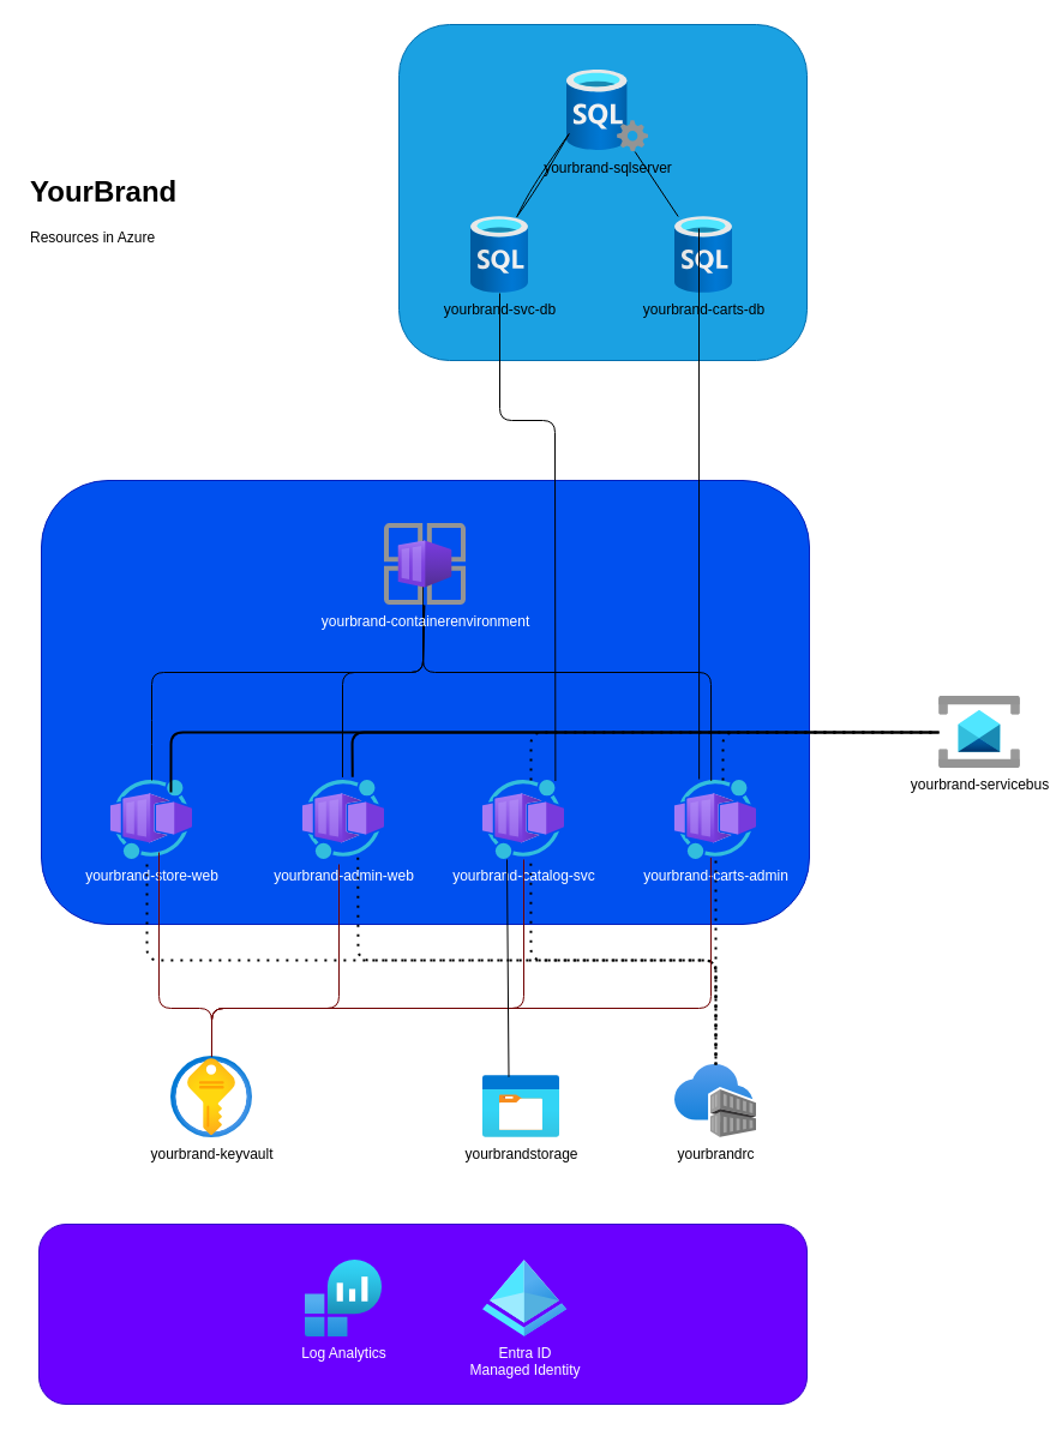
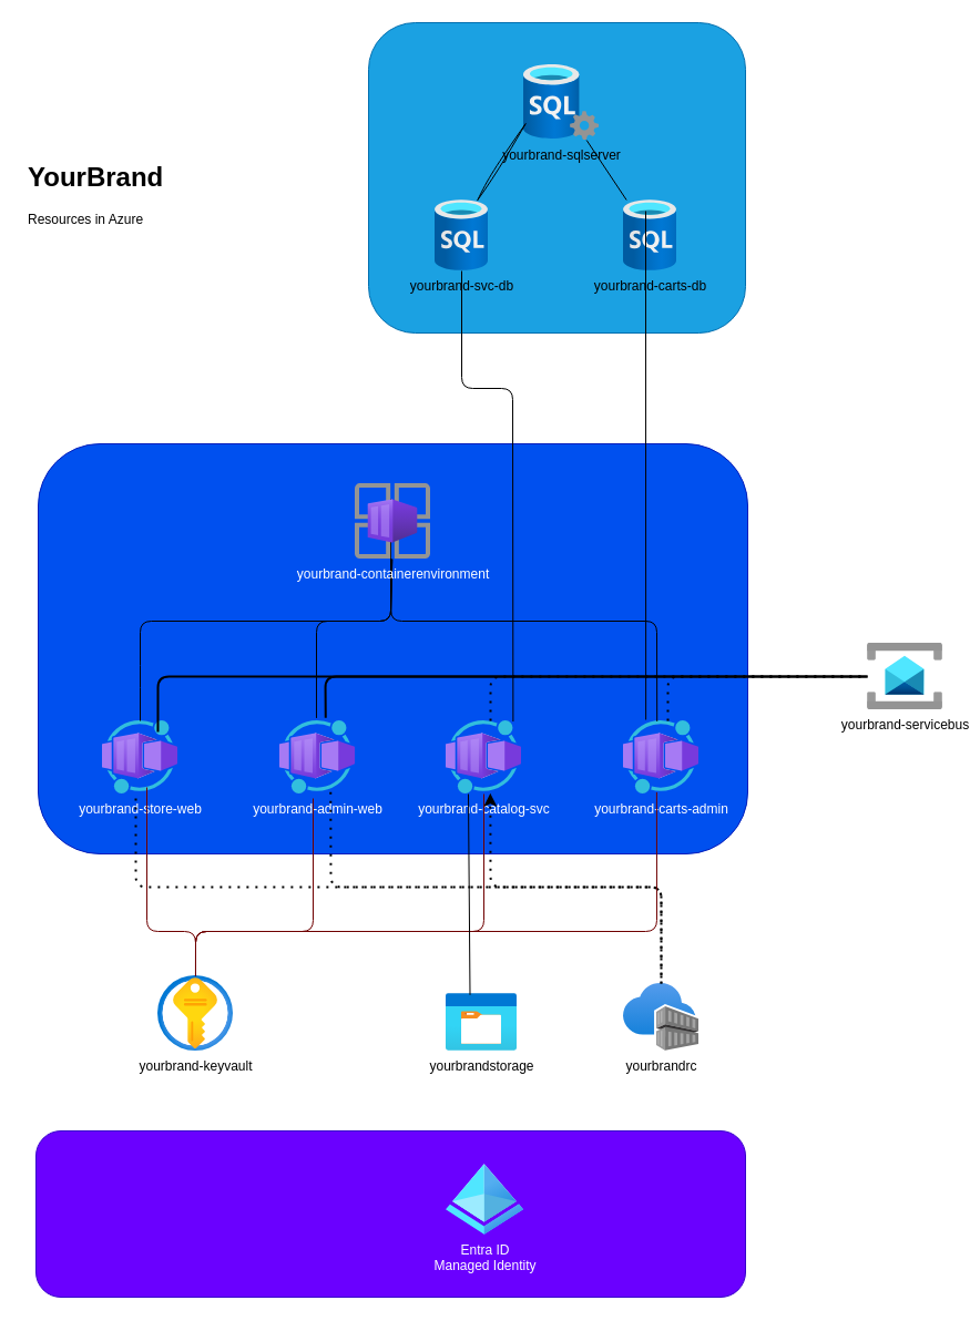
  <mxCell id="0" />
  <mxCell id="1" parent="0" />
  <mxCell id="2" value="" style="rounded=1;whiteSpace=wrap;html=1;labelBackgroundColor=none;fillColor=#6a00ff;strokeColor=#3700CC;fontColor=#ffffff;" parent="1" vertex="1"><mxGeometry x="32" y="1020" width="640" height="150" as="geometry" /></mxCell>
  <mxCell id="3" value="" style="rounded=1;whiteSpace=wrap;html=1;labelBackgroundColor=none;fillColor=#1ba1e2;strokeColor=#006EAF;fontColor=#ffffff;" parent="1" vertex="1"><mxGeometry x="332" y="20" width="340" height="280" as="geometry" /></mxCell>
  <mxCell id="4" value="" style="rounded=1;whiteSpace=wrap;html=1;labelBackgroundColor=none;fillColor=#0050ef;strokeColor=#001DBC;fontColor=#ffffff;" parent="1" vertex="1"><mxGeometry x="34" y="400" width="640" height="370" as="geometry" /></mxCell>
  <mxCell id="5" value="yourbrandrc" style="image;aspect=fixed;html=1;points=[];align=center;fontSize=12;image=img/lib/azure2/containers/Container_Registries.svg;hachureGap=4;fontFamily=Helvetica;labelBackgroundColor=none;" parent="1" vertex="1"><mxGeometry x="562" y="887" width="68" height="61" as="geometry" /></mxCell>
  <mxCell id="6" value="yourbrand-sqlserver" style="image;aspect=fixed;html=1;points=[];align=center;fontSize=12;image=img/lib/azure2/databases/SQL_Server.svg;hachureGap=4;fontFamily=Helvetica;labelBorderColor=none;labelPosition=center;verticalLabelPosition=bottom;verticalAlign=top;labelBackgroundColor=none;" parent="1" vertex="1"><mxGeometry x="472" y="58" width="68" height="68" as="geometry" /></mxCell>
  <mxCell id="7" value="yourbrand-svc-db" style="image;aspect=fixed;html=1;points=[];align=center;fontSize=12;image=img/lib/azure2/databases/SQL_Database.svg;hachureGap=4;fontFamily=Helvetica;labelBackgroundColor=none;" parent="1" vertex="1"><mxGeometry x="392" y="180" width="48" height="64" as="geometry" /></mxCell>
  <mxCell id="8" value="yourbrand-carts-db" style="image;aspect=fixed;html=1;points=[];align=center;fontSize=12;image=img/lib/azure2/databases/SQL_Database.svg;hachureGap=4;fontFamily=Helvetica;labelBackgroundColor=none;" parent="1" vertex="1"><mxGeometry x="562" y="180" width="48" height="64" as="geometry" /></mxCell>
  <mxCell id="9" value="yourbrand-keyvault" style="image;aspect=fixed;html=1;points=[];align=center;fontSize=12;image=img/lib/azure2/security/Key_Vaults.svg;hachureGap=4;fontFamily=Helvetica;labelBackgroundColor=none;" parent="1" vertex="1"><mxGeometry x="142" y="880" width="68" height="68" as="geometry" /></mxCell>
  <mxCell id="10" value="yourbrand-catalog-svc" style="image;aspect=fixed;html=1;points=[];align=center;fontSize=12;image=img/lib/azure2/other/Worker_Container_App.svg;hachureGap=4;fontFamily=Helvetica;labelBackgroundColor=none;fontColor=#FFFFFF;" parent="1" vertex="1"><mxGeometry x="402" y="650" width="68" height="66" as="geometry" /></mxCell>
  <mxCell id="11" value="yourbrand-carts-admin" style="image;aspect=fixed;html=1;points=[];align=center;fontSize=12;image=img/lib/azure2/other/Worker_Container_App.svg;hachureGap=4;fontFamily=Helvetica;labelBackgroundColor=none;fontColor=#FFFFFF;" parent="1" vertex="1"><mxGeometry x="562" y="650" width="68" height="66" as="geometry" /></mxCell>
  <mxCell id="12" value="yourbrand-store-web" style="image;aspect=fixed;html=1;points=[];align=center;fontSize=12;image=img/lib/azure2/other/Worker_Container_App.svg;hachureGap=4;fontFamily=Helvetica;labelBackgroundColor=none;fontColor=#FFFFFF;" parent="1" vertex="1"><mxGeometry x="92" y="650" width="68" height="66" as="geometry" /></mxCell>
  <mxCell id="13" value="yourbrand-admin-web" style="image;aspect=fixed;html=1;points=[];align=center;fontSize=12;image=img/lib/azure2/other/Worker_Container_App.svg;hachureGap=4;fontFamily=Helvetica;labelBackgroundColor=none;fontColor=#FFFFFF;" parent="1" vertex="1"><mxGeometry x="252" y="650" width="68" height="66" as="geometry" /></mxCell>
  <mxCell id="14" value="" style="endArrow=none;html=1;hachureGap=4;fontFamily=Helvetica;fontSize=16;rounded=1;endFill=0;startArrow=none;" parent="1" source="12" edge="1"><mxGeometry width="50" height="50" relative="1" as="geometry"><mxPoint x="396.65" y="630.6" as="sourcePoint" /><mxPoint x="352" y="450" as="targetPoint" /><Array as="points"><mxPoint x="126" y="610" /><mxPoint x="126" y="560" /><mxPoint x="352" y="560" /></Array></mxGeometry></mxCell>
  <mxCell id="15" value="" style="endArrow=none;html=1;hachureGap=4;fontFamily=Helvetica;fontSize=16;exitX=0.485;exitY=-0.039;exitDx=0;exitDy=0;exitPerimeter=0;rounded=1;endFill=0;" parent="1" source="13" target="36" edge="1"><mxGeometry width="50" height="50" relative="1" as="geometry"><mxPoint x="352" y="660" as="sourcePoint" /><mxPoint x="352" y="340" as="targetPoint" /><Array as="points"><mxPoint x="285" y="560" /><mxPoint x="352" y="560" /></Array></mxGeometry></mxCell>
  <mxCell id="16" value="" style="endArrow=none;html=1;rounded=0;hachureGap=4;fontFamily=Architects Daughter;fontSource=https%3A%2F%2Ffonts.googleapis.com%2Fcss%3Ffamily%3DArchitects%2BDaughter;fontSize=16;endFill=0;" parent="1" source="8" target="6" edge="1"><mxGeometry width="50" height="50" relative="1" as="geometry"><mxPoint x="692" y="280" as="sourcePoint" /><mxPoint x="742" y="230" as="targetPoint" /></mxGeometry></mxCell>
  <mxCell id="17" value="Entra ID&lt;br&gt;Managed Identity" style="aspect=fixed;html=1;points=[];align=center;image;fontSize=12;image=img/lib/azure2/identity/Azure_Active_Directory.svg;labelBackgroundColor=none;fontColor=#FFFFFF;" parent="1" vertex="1"><mxGeometry x="402" y="1050" width="70" height="64" as="geometry" /></mxCell>
  <mxCell id="18" value="" style="endArrow=none;html=1;rounded=0;sketch=1;hachureGap=4;jiggle=2;curveFitting=1;fontFamily=Architects Daughter;fontSource=https%3A%2F%2Ffonts.googleapis.com%2Fcss%3Ffamily%3DArchitects%2BDaughter;fontSize=16;entryX=0.022;entryY=0.785;entryDx=0;entryDy=0;entryPerimeter=0;exitX=0.801;exitY=-0.002;exitDx=0;exitDy=0;exitPerimeter=0;endFill=0;" parent="1" source="7" target="6" edge="1"><mxGeometry width="50" height="50" relative="1" as="geometry"><mxPoint x="446.842" y="230" as="sourcePoint" /><mxPoint x="511.992" y="129.972" as="targetPoint" /></mxGeometry></mxCell>
  <mxCell id="19" value="yourbrand-servicebus" style="aspect=fixed;html=1;points=[];align=center;image;fontSize=12;image=img/lib/azure2/integration/Service_Bus.svg;labelBackgroundColor=none;" parent="1" vertex="1"><mxGeometry x="782" y="580" width="68" height="60" as="geometry" /></mxCell>
  <mxCell id="20" value="yourbrandstorage" style="aspect=fixed;html=1;points=[];align=center;image;fontSize=12;image=img/lib/azure2/general/Storage_Container.svg;labelBackgroundColor=none;" parent="1" vertex="1"><mxGeometry x="402" y="896" width="64" height="52" as="geometry" /></mxCell>
  <mxCell id="21" value="" style="endArrow=none;dashed=0;html=1;dashPattern=1 3;strokeWidth=2;exitX=0.735;exitY=0.152;exitDx=0;exitDy=0;exitPerimeter=0;" parent="1" source="12" target="19" edge="1"><mxGeometry width="50" height="50" relative="1" as="geometry"><mxPoint x="602" y="550" as="sourcePoint" /><mxPoint x="732" y="470" as="targetPoint" /><Array as="points"><mxPoint x="142" y="610" /></Array></mxGeometry></mxCell>
  <mxCell id="22" value="" style="endArrow=none;dashed=0;html=1;dashPattern=1 3;strokeWidth=2;exitX=0.607;exitY=-0.042;exitDx=0;exitDy=0;exitPerimeter=0;" parent="1" source="13" target="19" edge="1"><mxGeometry width="50" height="50" relative="1" as="geometry"><mxPoint x="542" y="590" as="sourcePoint" /><mxPoint x="592" y="540" as="targetPoint" /><Array as="points"><mxPoint x="293" y="610" /></Array></mxGeometry></mxCell>
  <mxCell id="23" value="" style="endArrow=none;dashed=1;html=1;dashPattern=1 3;strokeWidth=2;" parent="1" target="19" edge="1"><mxGeometry width="50" height="50" relative="1" as="geometry"><mxPoint x="442" y="650" as="sourcePoint" /><mxPoint x="732" y="610" as="targetPoint" /><Array as="points"><mxPoint x="442" y="610" /></Array></mxGeometry></mxCell>
  <mxCell id="24" value="" style="endArrow=none;dashed=1;html=1;dashPattern=1 3;strokeWidth=2;" parent="1" target="19" edge="1"><mxGeometry width="50" height="50" relative="1" as="geometry"><mxPoint x="602" y="650" as="sourcePoint" /><mxPoint x="772" y="620" as="targetPoint" /><Array as="points"><mxPoint x="602" y="610" /></Array></mxGeometry></mxCell>
  <mxCell id="25" value="" style="endArrow=none;html=1;exitX=0.888;exitY=0.008;exitDx=0;exitDy=0;exitPerimeter=0;" parent="1" source="10" target="7" edge="1"><mxGeometry width="50" height="50" relative="1" as="geometry"><mxPoint x="572" y="570" as="sourcePoint" /><mxPoint x="-8" y="520" as="targetPoint" /><Array as="points"><mxPoint x="462" y="350" /><mxPoint x="416" y="350" /></Array></mxGeometry></mxCell>
  <mxCell id="26" value="" style="endArrow=none;dashed=1;html=1;dashPattern=1 3;strokeWidth=2;rounded=1;" parent="1" target="5" edge="1"><mxGeometry width="50" height="50" relative="1" as="geometry"><mxPoint x="122" y="720" as="sourcePoint" /><mxPoint x="372" y="800" as="targetPoint" /><Array as="points"><mxPoint x="122" y="800" /><mxPoint x="596" y="800" /></Array></mxGeometry></mxCell>
  <mxCell id="27" value="" style="endArrow=none;dashed=1;html=1;dashPattern=1 3;strokeWidth=2;rounded=1;exitX=0.673;exitY=0.975;exitDx=0;exitDy=0;exitPerimeter=0;" parent="1" source="13" target="5" edge="1"><mxGeometry width="50" height="50" relative="1" as="geometry"><mxPoint x="322" y="850" as="sourcePoint" /><mxPoint x="582" y="890" as="targetPoint" /><Array as="points"><mxPoint x="298" y="800" /><mxPoint x="596" y="800" /></Array></mxGeometry></mxCell>
- <mxCell id="28" value="" style="endArrow=none;dashed=1;html=1;dashPattern=1 3;strokeWidth=2;rounded=1;entryX=0.586;entryY=0.99;entryDx=0;entryDy=0;entryPerimeter=0;" parent="1" source="5" target="10" edge="1"><mxGeometry width="50" height="50" relative="1" as="geometry"><mxPoint x="582" y="890" as="sourcePoint" /><mxPoint x="372" y="800" as="targetPoint" /><Array as="points"><mxPoint x="596" y="800" /><mxPoint x="442" y="800" /></Array></mxGeometry></mxCell>
- <mxCell id="29" value="" style="endArrow=none;dashed=1;html=1;dashPattern=1 3;strokeWidth=2;rounded=1;" parent="1" source="5" target="11" edge="1"><mxGeometry width="50" height="50" relative="1" as="geometry"><mxPoint x="322" y="850" as="sourcePoint" /><mxPoint x="372" y="800" as="targetPoint" /></mxGeometry></mxCell>
+ <mxCell id="28" value="" style="endArrow=classic;dashed=1;html=1;dashPattern=1 3;strokeWidth=2;rounded=1;entryX=0.586;entryY=0.99;entryDx=0;entryDy=0;entryPerimeter=0;" parent="1" source="5" target="10" edge="1"><mxGeometry width="50" height="50" relative="1" as="geometry"><mxPoint x="582" y="890" as="sourcePoint" /><mxPoint x="372" y="800" as="targetPoint" /><Array as="points"><mxPoint x="596" y="800" /><mxPoint x="442" y="800" /></Array></mxGeometry></mxCell>
  <mxCell id="30" value="" style="endArrow=none;html=1;rounded=1;entryX=0.499;entryY=0.008;entryDx=0;entryDy=0;entryPerimeter=0;fillColor=#a20025;strokeColor=#6F0000;" parent="1" target="9" edge="1"><mxGeometry width="50" height="50" relative="1" as="geometry"><mxPoint x="132" y="710" as="sourcePoint" /><mxPoint x="502" y="810" as="targetPoint" /><Array as="points"><mxPoint x="132" y="840" /><mxPoint x="176" y="840" /></Array></mxGeometry></mxCell>
  <mxCell id="31" value="" style="endArrow=none;html=1;rounded=1;fillColor=#a20025;strokeColor=#6F0000;" parent="1" target="9" edge="1"><mxGeometry width="50" height="50" relative="1" as="geometry"><mxPoint x="282" y="720" as="sourcePoint" /><mxPoint x="510.932" y="825.544" as="targetPoint" /><Array as="points"><mxPoint x="282" y="840" /><mxPoint x="176" y="840" /></Array></mxGeometry></mxCell>
  <mxCell id="32" value="" style="endArrow=none;html=1;rounded=1;fillColor=#a20025;strokeColor=#6F0000;" parent="1" source="10" target="9" edge="1"><mxGeometry width="50" height="50" relative="1" as="geometry"><mxPoint x="292" y="690" as="sourcePoint" /><mxPoint x="372" y="870" as="targetPoint" /><Array as="points"><mxPoint x="436" y="840" /><mxPoint x="176" y="840" /></Array></mxGeometry></mxCell>
  <mxCell id="33" value="&lt;h1&gt;YourBrand&lt;/h1&gt;&lt;p&gt;Resources in Azure&lt;/p&gt;" style="text;html=1;strokeColor=none;fillColor=none;spacing=5;spacingTop=-20;whiteSpace=wrap;overflow=hidden;rounded=0;" parent="1" vertex="1"><mxGeometry x="20" y="140" width="190" height="120" as="geometry" /></mxCell>
- <mxCell id="34" value="Log Analytics" style="aspect=fixed;html=1;points=[];align=center;image;fontSize=12;image=img/lib/azure2/management_governance/Log_Analytics_Workspaces.svg;labelBackgroundColor=none;fontColor=#FFFFFF;" parent="1" vertex="1"><mxGeometry x="254" y="1050" width="64" height="64" as="geometry" /></mxCell>
  <mxCell id="35" value="" style="endArrow=none;html=1;hachureGap=4;fontFamily=Helvetica;fontSize=16;rounded=1;exitX=0.444;exitY=0.006;exitDx=0;exitDy=0;exitPerimeter=0;endFill=0;" parent="1" source="11" target="36" edge="1"><mxGeometry width="50" height="50" relative="1" as="geometry"><mxPoint x="592.192" y="650.396" as="sourcePoint" /><mxPoint x="352" y="350" as="targetPoint" /><Array as="points"><mxPoint x="592" y="560" /><mxPoint x="352" y="560" /></Array></mxGeometry></mxCell>
  <mxCell id="36" value="yourbrand-containerenvironment" style="image;aspect=fixed;html=1;points=[];align=center;fontSize=12;image=img/lib/azure2/other/Container_App_Environments.svg;hachureGap=4;fontFamily=Helvetica;labelBackgroundColor=none;fontColor=#ffffff;" parent="1" vertex="1"><mxGeometry x="320" y="436" width="68" height="68" as="geometry" /></mxCell>
  <mxCell id="37" value="" style="endArrow=none;html=1;rounded=1;exitX=0.44;exitY=0.976;exitDx=0;exitDy=0;exitPerimeter=0;fillColor=#a20025;strokeColor=#6F0000;" parent="1" source="11" target="9" edge="1"><mxGeometry width="50" height="50" relative="1" as="geometry"><mxPoint x="446" y="726" as="sourcePoint" /><mxPoint x="188.788" y="890.68" as="targetPoint" /><Array as="points"><mxPoint x="592" y="840" /><mxPoint x="176" y="840" /></Array></mxGeometry></mxCell>
  <mxCell id="38" value="" style="endArrow=none;html=1;rounded=0;entryX=0.118;entryY=0.996;entryDx=0;entryDy=0;entryPerimeter=0;exitX=0.336;exitY=0.024;exitDx=0;exitDy=0;exitPerimeter=0;" edge="1" parent="1" source="20"><mxGeometry width="50" height="50" relative="1" as="geometry"><mxPoint x="423.98" y="890.26" as="sourcePoint" /><mxPoint x="422.004" y="715.996" as="targetPoint" /></mxGeometry></mxCell>
  <mxCell id="39" value="" style="endArrow=none;html=1;rounded=0;exitX=0.296;exitY=-0.015;exitDx=0;exitDy=0;exitPerimeter=0;" edge="1" parent="1" source="11"><mxGeometry width="50" height="50" relative="1" as="geometry"><mxPoint x="482" y="500" as="sourcePoint" /><mxPoint x="582" y="190" as="targetPoint" /></mxGeometry></mxCell>
